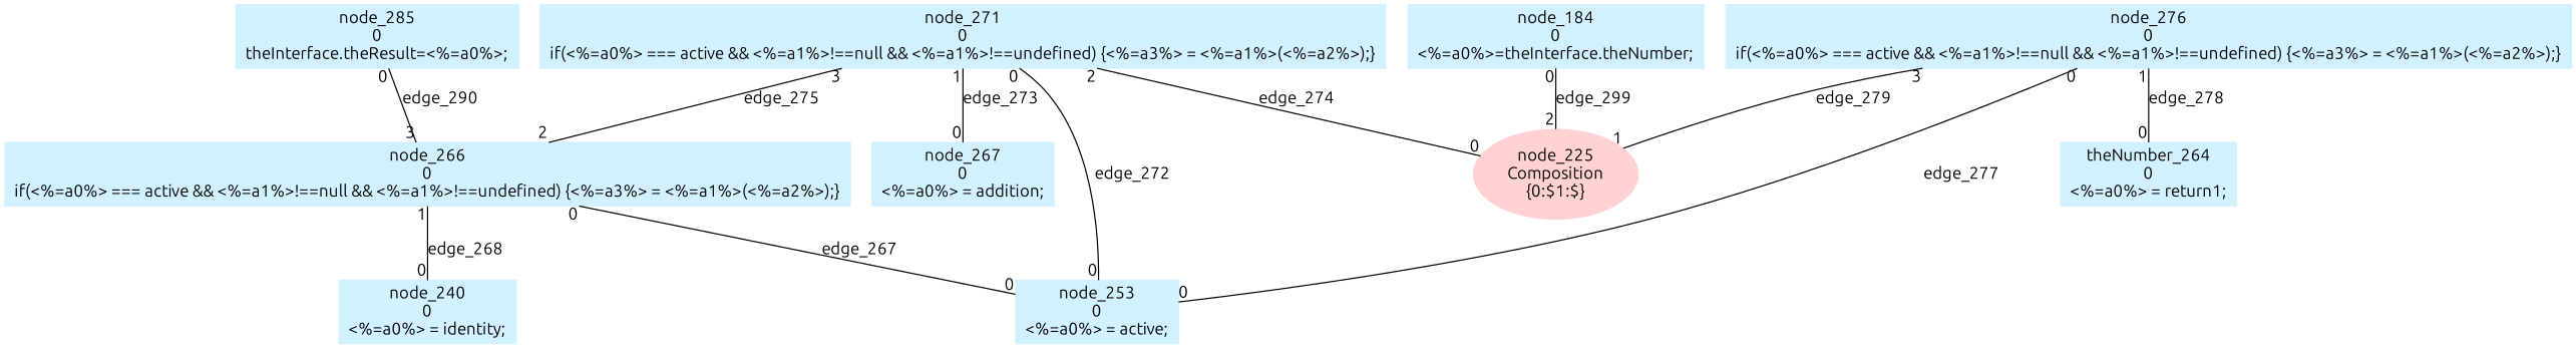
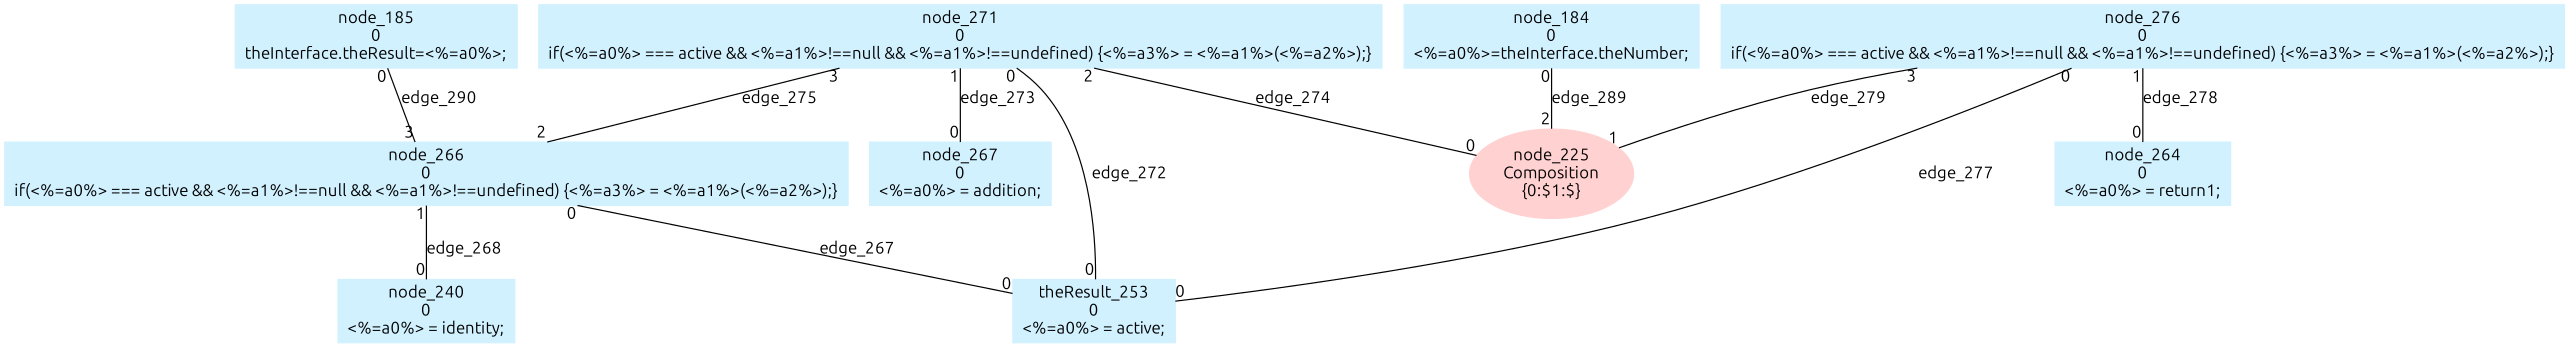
  digraph {
    fontname=Ubuntu
    node [color="#d1f1ff" fontname=Ubuntu shape=box style=filled]
    edge [arrowHead=none dir=none fontname=Ubuntu headlabel=0 taillabel=0]
    n1 [color="#ffd1d1" label="node_225\nComposition\n{0:$1:$}" shape=ellipse]
    n2 [label="node_184\n0\n<%=a0%>=theInterface.theNumber;\n"]
-   n3 [label="node_285\n0\ntheInterface.theResult=<%=a0%>;\n"]
+   n3 [label="node_185\n0\ntheInterface.theResult=<%=a0%>;\n"]
    n4 [label="node_266\n0\nif(<%=a0%> === active && <%=a1%>!==null && <%=a1%>!==undefined) {<%=a3%> = <%=a1%>(<%=a2%>);}\n"]
-   n5 [label="node_253\n0\n<%=a0%> = active;\n"]
+   n5 [label="theResult_253\n0\n<%=a0%> = active;\n"]
    n6 [label="node_240\n0\n<%=a0%> = identity;\n"]
    n7 [label="node_267\n0\n<%=a0%> = addition;\n"]
-   n8 [label="theNumber_264\n0\n<%=a0%> = return1;\n"]
+   n8 [label="node_264\n0\n<%=a0%> = return1;\n"]
    n9 [label="node_271\n0\nif(<%=a0%> === active && <%=a1%>!==null && <%=a1%>!==undefined) {<%=a3%> = <%=a1%>(<%=a2%>);}\n"]
    n10 [label="node_276\n0\nif(<%=a0%> === active && <%=a1%>!==null && <%=a1%>!==undefined) {<%=a3%> = <%=a1%>(<%=a2%>);}\n"]
-   n2 -> n1 [headlabel=2 label=edge_299]
+   n2 -> n1 [headlabel=2 label=edge_289]
    n3 -> n4 [headlabel=3 label=edge_290]
    n4 -> n5 [label=edge_267]
    n4 -> n6 [label=edge_268 taillabel=1]
    n9 -> n1 [label=edge_274 taillabel=2]
    n9 -> n4 [headlabel=2 label=edge_275 taillabel=3]
    n9 -> n5 [label=edge_272]
    n9 -> n7 [label=edge_273 taillabel=1]
    n10 -> n1 [headlabel=1 label=edge_279 taillabel=3]
    n10 -> n5 [label=edge_277]
    n10 -> n8 [label=edge_278 taillabel=1]
  }
